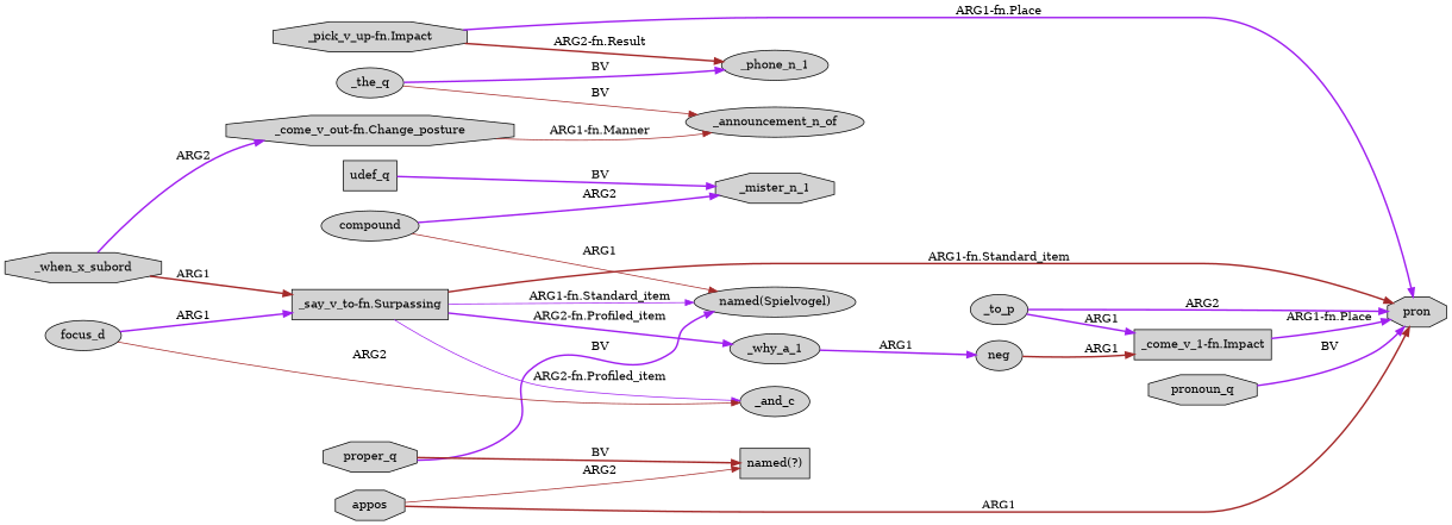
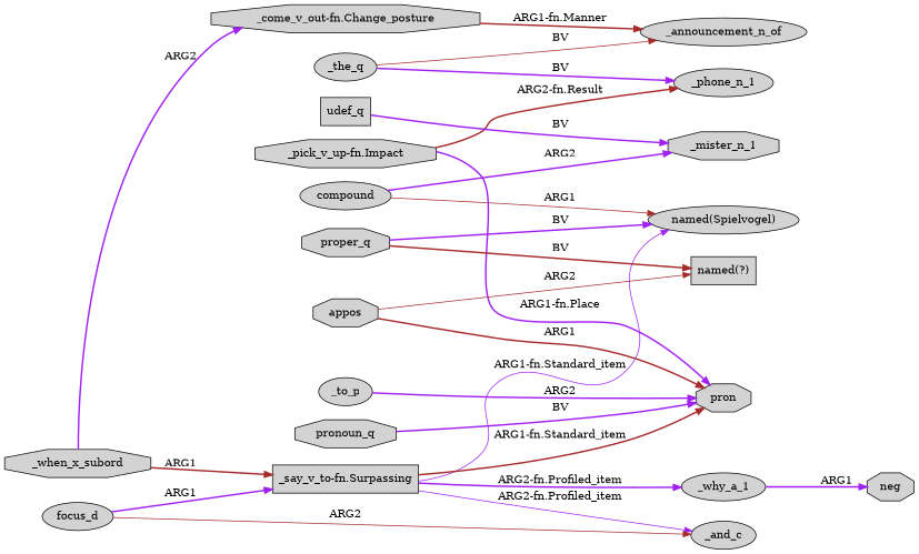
  digraph {
    rankdir=LR
    node [shape=ellipse style=filled]
    edge [color=purple style=bold]
    compound
    _mister_n_1 [shape=octagon]
    "named(Spielvogel)"
    "_say_v_to-fn.Surpassing" [shape=box]
    _why_a_1
    pron [shape=octagon]
    _and_c
-   neg
-   "_come_v_1-fn.Impact" [shape=box]
+   neg [shape=octagon]
    _the_q
    _announcement_n_of
    _phone_n_1
    "_come_v_out-fn.Change_posture" [shape=octagon]
    "_pick_v_up-fn.Impact" [shape=octagon]
    _to_p
    _when_x_subord [shape=octagon]
    proper_q [shape=octagon]
    "named(?)" [shape=box]
    udef_q [shape=box]
    pronoun_q [shape=octagon]
    appos [shape=octagon]
    focus_d
    compound -> _mister_n_1 [label=ARG2]
    compound -> "named(Spielvogel)" [color=brown label=ARG1 style=solid]
    "_say_v_to-fn.Surpassing" -> "named(Spielvogel)" [label="ARG1-fn.Standard_item" style=solid]
    "_say_v_to-fn.Surpassing" -> _why_a_1 [label="ARG2-fn.Profiled_item"]
    "_say_v_to-fn.Surpassing" -> pron [color=brown label="ARG1-fn.Standard_item"]
    "_say_v_to-fn.Surpassing" -> _and_c [label="ARG2-fn.Profiled_item" style=solid]
    _why_a_1 -> neg [label=ARG1]
-   neg -> "_come_v_1-fn.Impact" [color=brown label=ARG1]
-   "_come_v_1-fn.Impact" -> pron [label="ARG1-fn.Place"]
    _the_q -> _announcement_n_of [color=brown label=BV style=solid]
    _the_q -> _phone_n_1 [label=BV]
-   "_come_v_out-fn.Change_posture" -> _announcement_n_of [color=brown label="ARG1-fn.Manner" style=solid]
+   "_come_v_out-fn.Change_posture" -> _announcement_n_of [color=brown label="ARG1-fn.Manner"]
    "_pick_v_up-fn.Impact" -> pron [label="ARG1-fn.Place"]
    "_pick_v_up-fn.Impact" -> _phone_n_1 [color=brown label="ARG2-fn.Result"]
    _to_p -> pron [label=ARG2]
-   _to_p -> "_come_v_1-fn.Impact" [label=ARG1]
    _when_x_subord -> "_say_v_to-fn.Surpassing" [color=brown label=ARG1]
    _when_x_subord -> "_come_v_out-fn.Change_posture" [label=ARG2]
    proper_q -> "named(Spielvogel)" [label=BV]
    proper_q -> "named(?)" [color=brown label=BV]
    udef_q -> _mister_n_1 [label=BV]
    pronoun_q -> pron [label=BV]
    appos -> pron [color=brown label=ARG1]
    appos -> "named(?)" [color=brown label=ARG2 style=solid]
    focus_d -> "_say_v_to-fn.Surpassing" [label=ARG1]
    focus_d -> _and_c [color=brown label=ARG2 style=solid]
  }
